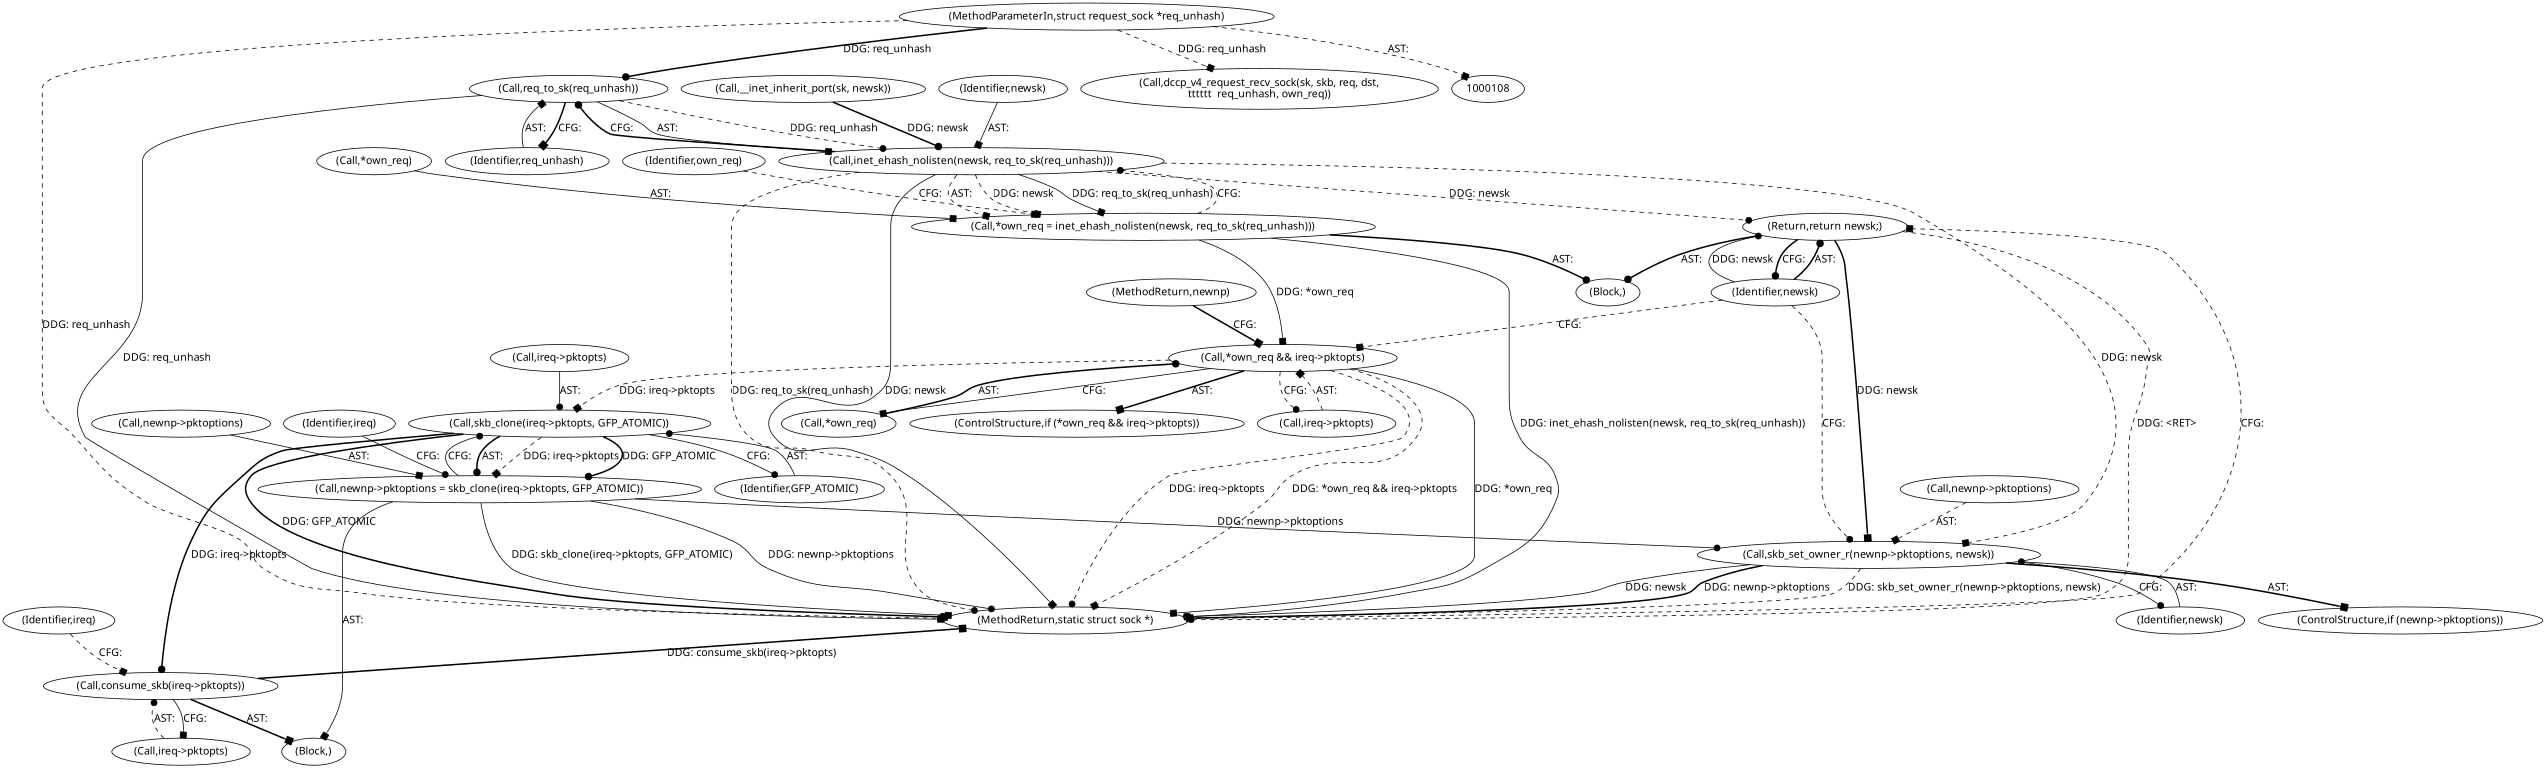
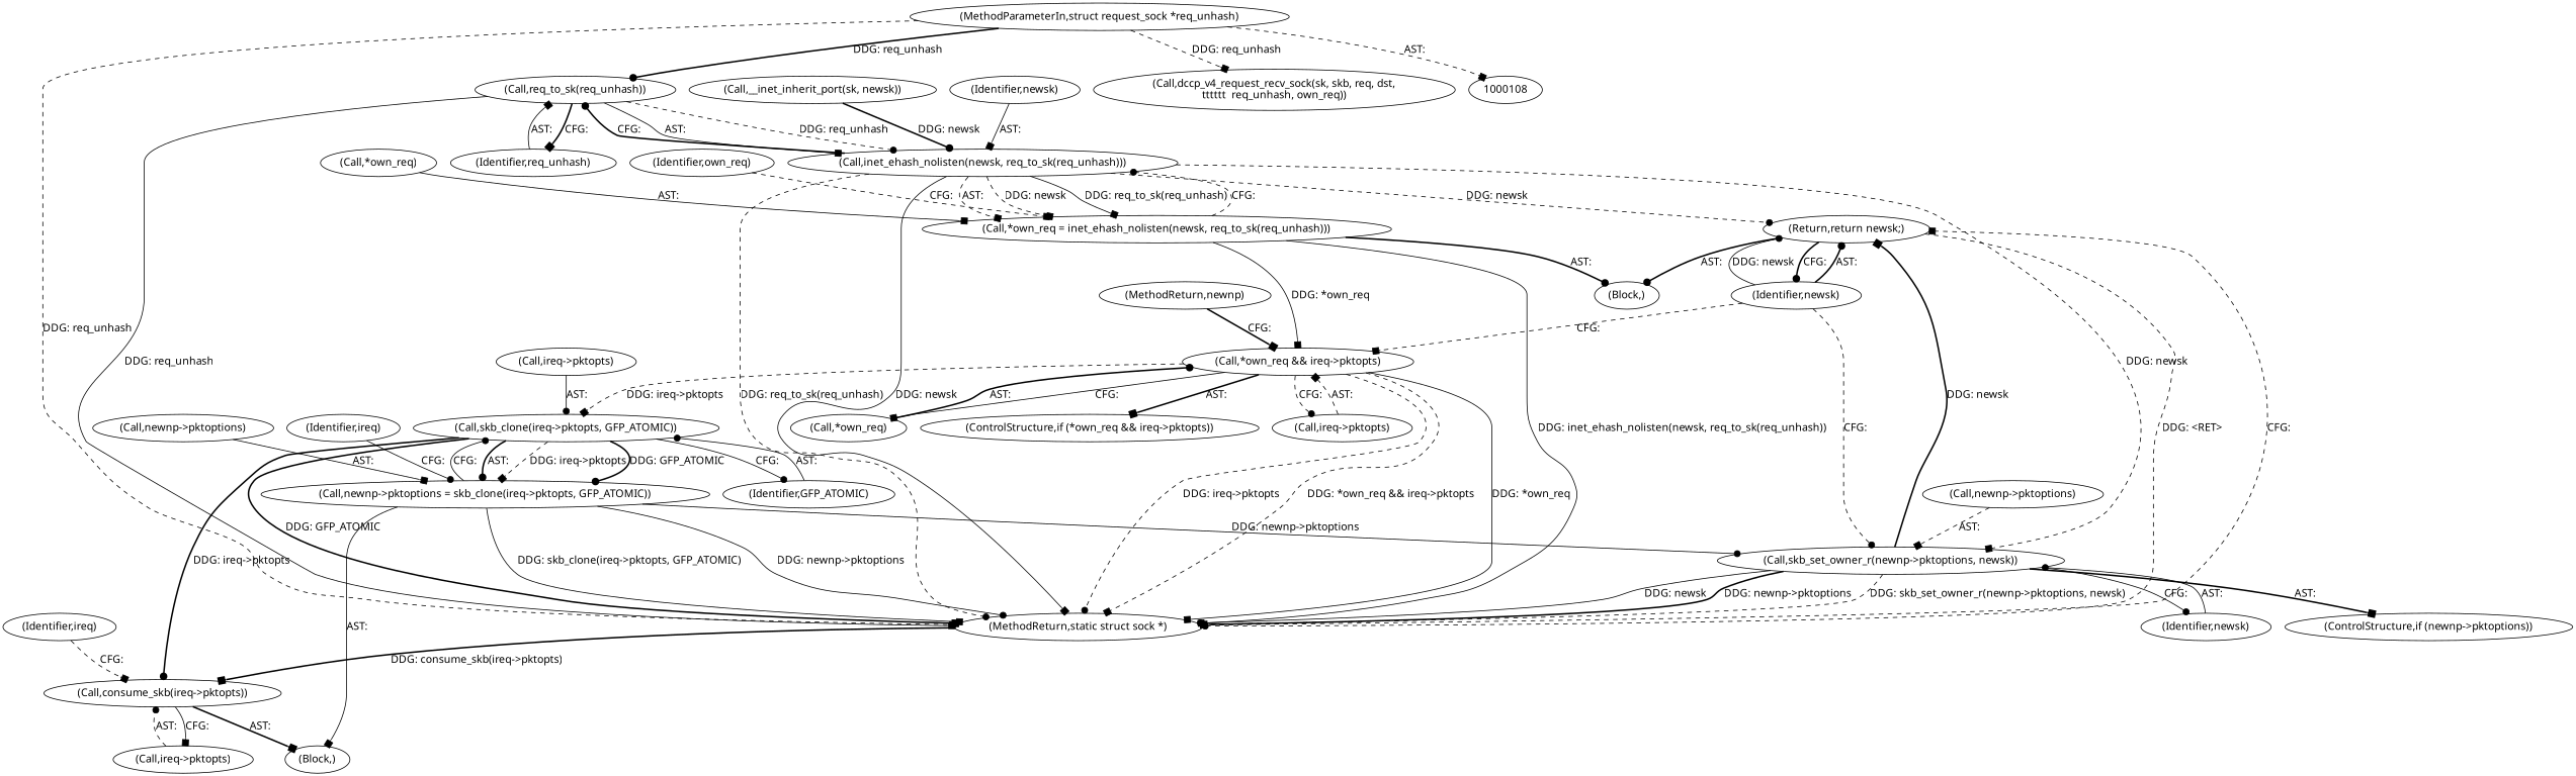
  digraph {
    fontname="Noto Sans"
    node [fontname="Noto Sans"]
    edge [arrowhead=box fontname="Noto Sans" style=solid]
    n1 [label="(Call,req_to_sk(req_unhash))"]
    n2 [label="(Call,inet_ehash_nolisten(newsk, req_to_sk(req_unhash)))"]
    n3 [label="(MethodReturn,static struct sock *)"]
    n4 [label="(Identifier,req_unhash)"]
    n5 [label="(Call,*own_req = inet_ehash_nolisten(newsk, req_to_sk(req_unhash)))"]
    n6 [label="(Call,skb_set_owner_r(newnp->pktoptions, newsk))"]
    n7 [label="(Return,return newsk;)"]
    n8 [label="(MethodParameterIn,struct request_sock *req_unhash)"]
    n9 [label="(Call,dccp_v4_request_recv_sock(sk, skb, req, dst,\n\t\t\t\t\t\t  req_unhash, own_req))"]
    1000108
    n11 [label="(Call,*own_req && ireq->pktopts)"]
    n12 [label="(Block,)"]
    n13 [label="(Identifier,newsk)"]
    n14 [label="(ControlStructure,if (newnp->pktoptions))"]
    n15 [label="(Identifier,newsk)"]
    n16 [label="(Call,skb_clone(ireq->pktopts, GFP_ATOMIC))"]
    n17 [label="(Call,*own_req)"]
    n18 [label="(ControlStructure,if (*own_req && ireq->pktopts))"]
    n19 [label="(Call,ireq->pktopts)"]
    n20 [label="(Call,newnp->pktoptions = skb_clone(ireq->pktopts, GFP_ATOMIC))"]
    n21 [label="(Call,consume_skb(ireq->pktopts))"]
    n22 [label="(Identifier,GFP_ATOMIC)"]
    n23 [label="(Block,)"]
    n24 [label="(Call,ireq->pktopts)"]
    n25 [label="(Call,__inet_inherit_port(sk, newsk))"]
    n26 [label="(Call,newnp->pktoptions)"]
    n27 [label="(Identifier,own_req)"]
    n28 [label="(Call,ireq->pktopts)"]
    n29 [label="(Identifier,ireq)"]
    n30 [label="(Call,*own_req)"]
    n31 [label="(Identifier,ireq)"]
    n32 [label="(Call,newnp->pktoptions)"]
    n33 [label="(MethodReturn,newnp)"]
    n34 [label="(Identifier,newsk)"]
    n1 -> n2 [label="AST: "]
    n1 -> n2 [arrowhead=dot label="DDG: req_unhash" style=dashed]
    n1 -> n3 [label="DDG: req_unhash"]
    n1 -> n4 [label="CFG: " style=bold]
    n2 -> n1 [arrowhead=dot label="CFG: " style=bold]
    n2 -> n3 [arrowhead=dot label="DDG: req_to_sk(req_unhash)" style=dashed]
    n2 -> n3 [label="DDG: newsk"]
    n2 -> n5 [label="AST: " style=dashed]
    n2 -> n5 [label="DDG: newsk" style=dashed]
    n2 -> n5 [label="DDG: req_to_sk(req_unhash)"]
    n2 -> n6 [label="DDG: newsk" style=dashed]
    n2 -> n7 [arrowhead=dot label="DDG: newsk" style=dashed]
    n3 -> n7 [label="CFG: " style=dashed]
    n4 -> n1 [label="AST: "]
    n5 -> n2 [arrowhead=dot label="CFG: " style=dashed]
    n5 -> n3 [label="DDG: inet_ehash_nolisten(newsk, req_to_sk(req_unhash))"]
    n5 -> n11 [label="DDG: *own_req"]
    n5 -> n12 [arrowhead=dot label="AST: " style=bold]
    n6 -> n3 [arrowhead=dot label="DDG: skb_set_owner_r(newnp->pktoptions, newsk)" style=dashed]
    n6 -> n3 [arrowhead=dot label="DDG: newsk"]
    n6 -> n3 [label="DDG: newnp->pktoptions" style=bold]
-   n7 -> n6 [label="DDG: newsk" style=bold]
+   n6 -> n7 [label="DDG: newsk" style=bold]
    n6 -> n13 [arrowhead=dot label="CFG: "]
    n6 -> n14 [label="AST: " style=bold]
    n7 -> n3 [arrowhead=dot label="DDG: <RET>" style=dashed]
    n7 -> n12 [arrowhead=dot label="AST: " style=bold]
    n7 -> n15 [arrowhead=dot label="CFG: " style=bold]
    n8 -> n1 [arrowhead=dot label="DDG: req_unhash" style=bold]
    n8 -> n3 [label="DDG: req_unhash" style=dashed]
    n8 -> n9 [label="DDG: req_unhash" style=dashed]
    n8 -> 1000108 [label="AST: " style=dashed]
    n11 -> n3 [arrowhead=dot label="DDG: ireq->pktopts" style=dashed]
    n11 -> n3 [label="DDG: *own_req && ireq->pktopts" style=dashed]
    n11 -> n3 [label="DDG: *own_req"]
    n11 -> n16 [label="DDG: ireq->pktopts" style=dashed]
    n11 -> n17 [label="CFG: "]
    n11 -> n18 [label="AST: " style=bold]
    n11 -> n19 [arrowhead=dot label="CFG: " style=dashed]
    n13 -> n6 [arrowhead=dot label="AST: "]
    n15 -> n6 [arrowhead=dot label="CFG: " style=dashed]
    n15 -> n7 [arrowhead=dot label="AST: " style=bold]
    n15 -> n7 [arrowhead=dot label="DDG: newsk"]
    n15 -> n11 [label="CFG: " style=dashed]
    n16 -> n3 [label="DDG: GFP_ATOMIC" style=bold]
    n16 -> n20 [arrowhead=dot label="AST: " style=bold]
    n16 -> n20 [label="DDG: ireq->pktopts" style=dashed]
    n16 -> n20 [arrowhead=dot label="DDG: GFP_ATOMIC" style=bold]
    n16 -> n21 [arrowhead=dot label="DDG: ireq->pktopts" style=bold]
    n16 -> n22 [arrowhead=dot label="CFG: "]
    n17 -> n11 [arrowhead=dot label="AST: " style=bold]
    n19 -> n11 [label="AST: " style=dashed]
    n20 -> n3 [label="DDG: skb_clone(ireq->pktopts, GFP_ATOMIC)"]
    n20 -> n3 [arrowhead=dot label="DDG: newnp->pktoptions"]
    n20 -> n6 [arrowhead=dot label="DDG: newnp->pktoptions"]
    n20 -> n16 [arrowhead=dot label="CFG: "]
    n20 -> n23 [label="AST: "]
-   n21 -> n3 [label="DDG: consume_skb(ireq->pktopts)" style=bold]
+   n3 -> n21 [label="DDG: consume_skb(ireq->pktopts)" style=bold]
    n21 -> n23 [label="AST: " style=bold]
    n21 -> n24 [label="CFG: "]
    n22 -> n16 [arrowhead=dot label="AST: "]
    n24 -> n21 [arrowhead=dot label="AST: " style=dashed]
    n25 -> n2 [arrowhead=dot label="DDG: newsk" style=bold]
    n26 -> n6 [label="AST: " style=dashed]
    n27 -> n5 [label="CFG: " style=dashed]
    n28 -> n16 [arrowhead=dot label="AST: "]
    n29 -> n21 [label="CFG: " style=dashed]
    n30 -> n5 [label="AST: "]
    n31 -> n20 [arrowhead=dot label="CFG: "]
    n32 -> n20 [label="AST: "]
    n33 -> n11 [label="CFG: " style=bold]
    n34 -> n2 [label="AST: "]
  }
